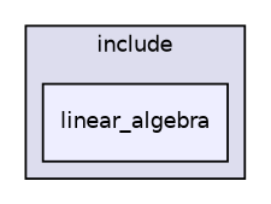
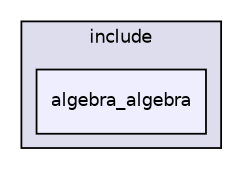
  digraph {
    compound=true
-   n1 [fillcolor="#eeeeff" fontname=Helvetica fontsize=10 label=linear_algebra pencolor=black shape=box style=filled]
+   n1 [fillcolor="#eeeeff" fontname=Helvetica fontsize=10 label=algebra_algebra pencolor=black shape=box style=filled]
    subgraph cluster_1 {
      bgcolor="#ddddee"
      fontname=Helvetica
      fontsize=10
      label=include
      pencolor=black
      n1
    }
  }
